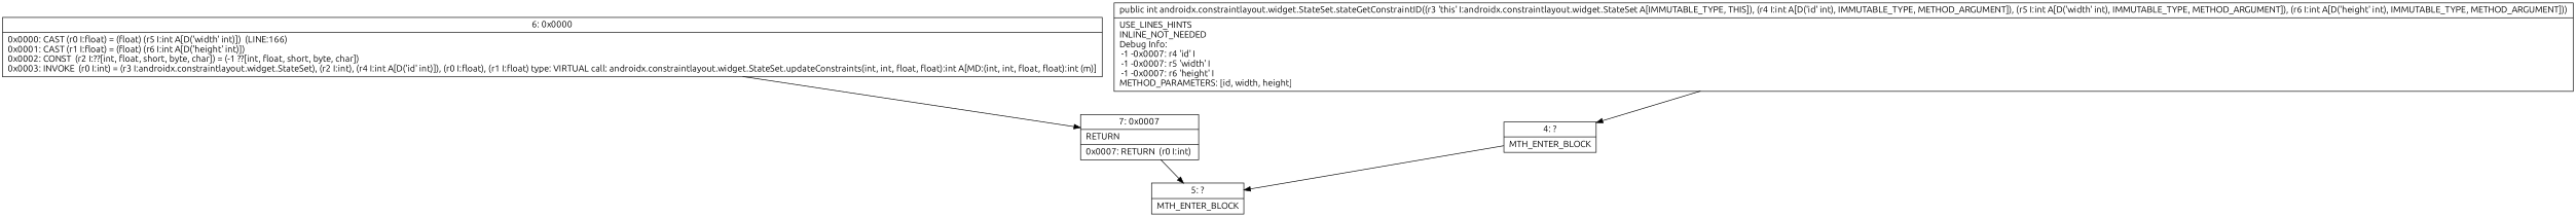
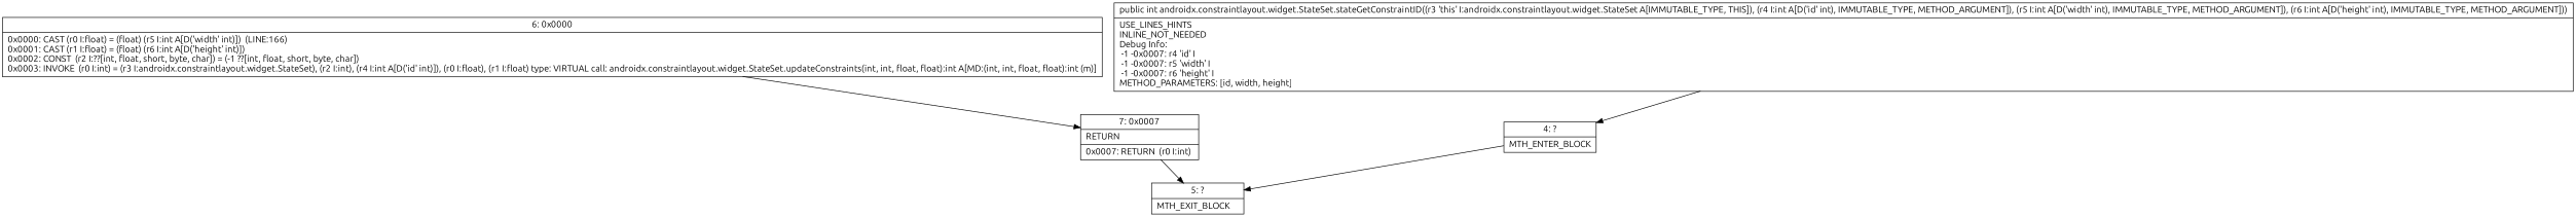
  digraph {
    fontname=Ubuntu
    node [fontname=Ubuntu shape=record]
    edge [fontname=Ubuntu]
    n1 [label="{4\:\ ?|MTH_ENTER_BLOCK\l}"]
-   n2 [label="{5\:\ ?|MTH_ENTER_BLOCK\l}"]
+   n2 [label="{5\:\ ?|MTH_EXIT_BLOCK\l}"]
    n3 [label="{6\:\ 0x0000|0x0000: CAST (r0 I:float) = (float) (r5 I:int A[D('width' int)])  (LINE:166)\l0x0001: CAST (r1 I:float) = (float) (r6 I:int A[D('height' int)]) \l0x0002: CONST  (r2 I:??[int, float, short, byte, char]) = (\-1 ??[int, float, short, byte, char]) \l0x0003: INVOKE  (r0 I:int) = (r3 I:androidx.constraintlayout.widget.StateSet), (r2 I:int), (r4 I:int A[D('id' int)]), (r0 I:float), (r1 I:float) type: VIRTUAL call: androidx.constraintlayout.widget.StateSet.updateConstraints(int, int, float, float):int A[MD:(int, int, float, float):int (m)]\l}"]
    n4 [label="{7\:\ 0x0007|RETURN\l|0x0007: RETURN  (r0 I:int) \l}"]
    n5 [label="{public int androidx.constraintlayout.widget.StateSet.stateGetConstraintID((r3 'this' I:androidx.constraintlayout.widget.StateSet A[IMMUTABLE_TYPE, THIS]), (r4 I:int A[D('id' int), IMMUTABLE_TYPE, METHOD_ARGUMENT]), (r5 I:int A[D('width' int), IMMUTABLE_TYPE, METHOD_ARGUMENT]), (r6 I:int A[D('height' int), IMMUTABLE_TYPE, METHOD_ARGUMENT]))  | USE_LINES_HINTS\lINLINE_NOT_NEEDED\lDebug Info:\l  \-1 \-0x0007: r4 'id' I\l  \-1 \-0x0007: r5 'width' I\l  \-1 \-0x0007: r6 'height' I\lMETHOD_PARAMETERS: [id, width, height]\l}"]
    n1 -> n2
    n3 -> n4
    n4 -> n2
    n5 -> n1
  }
